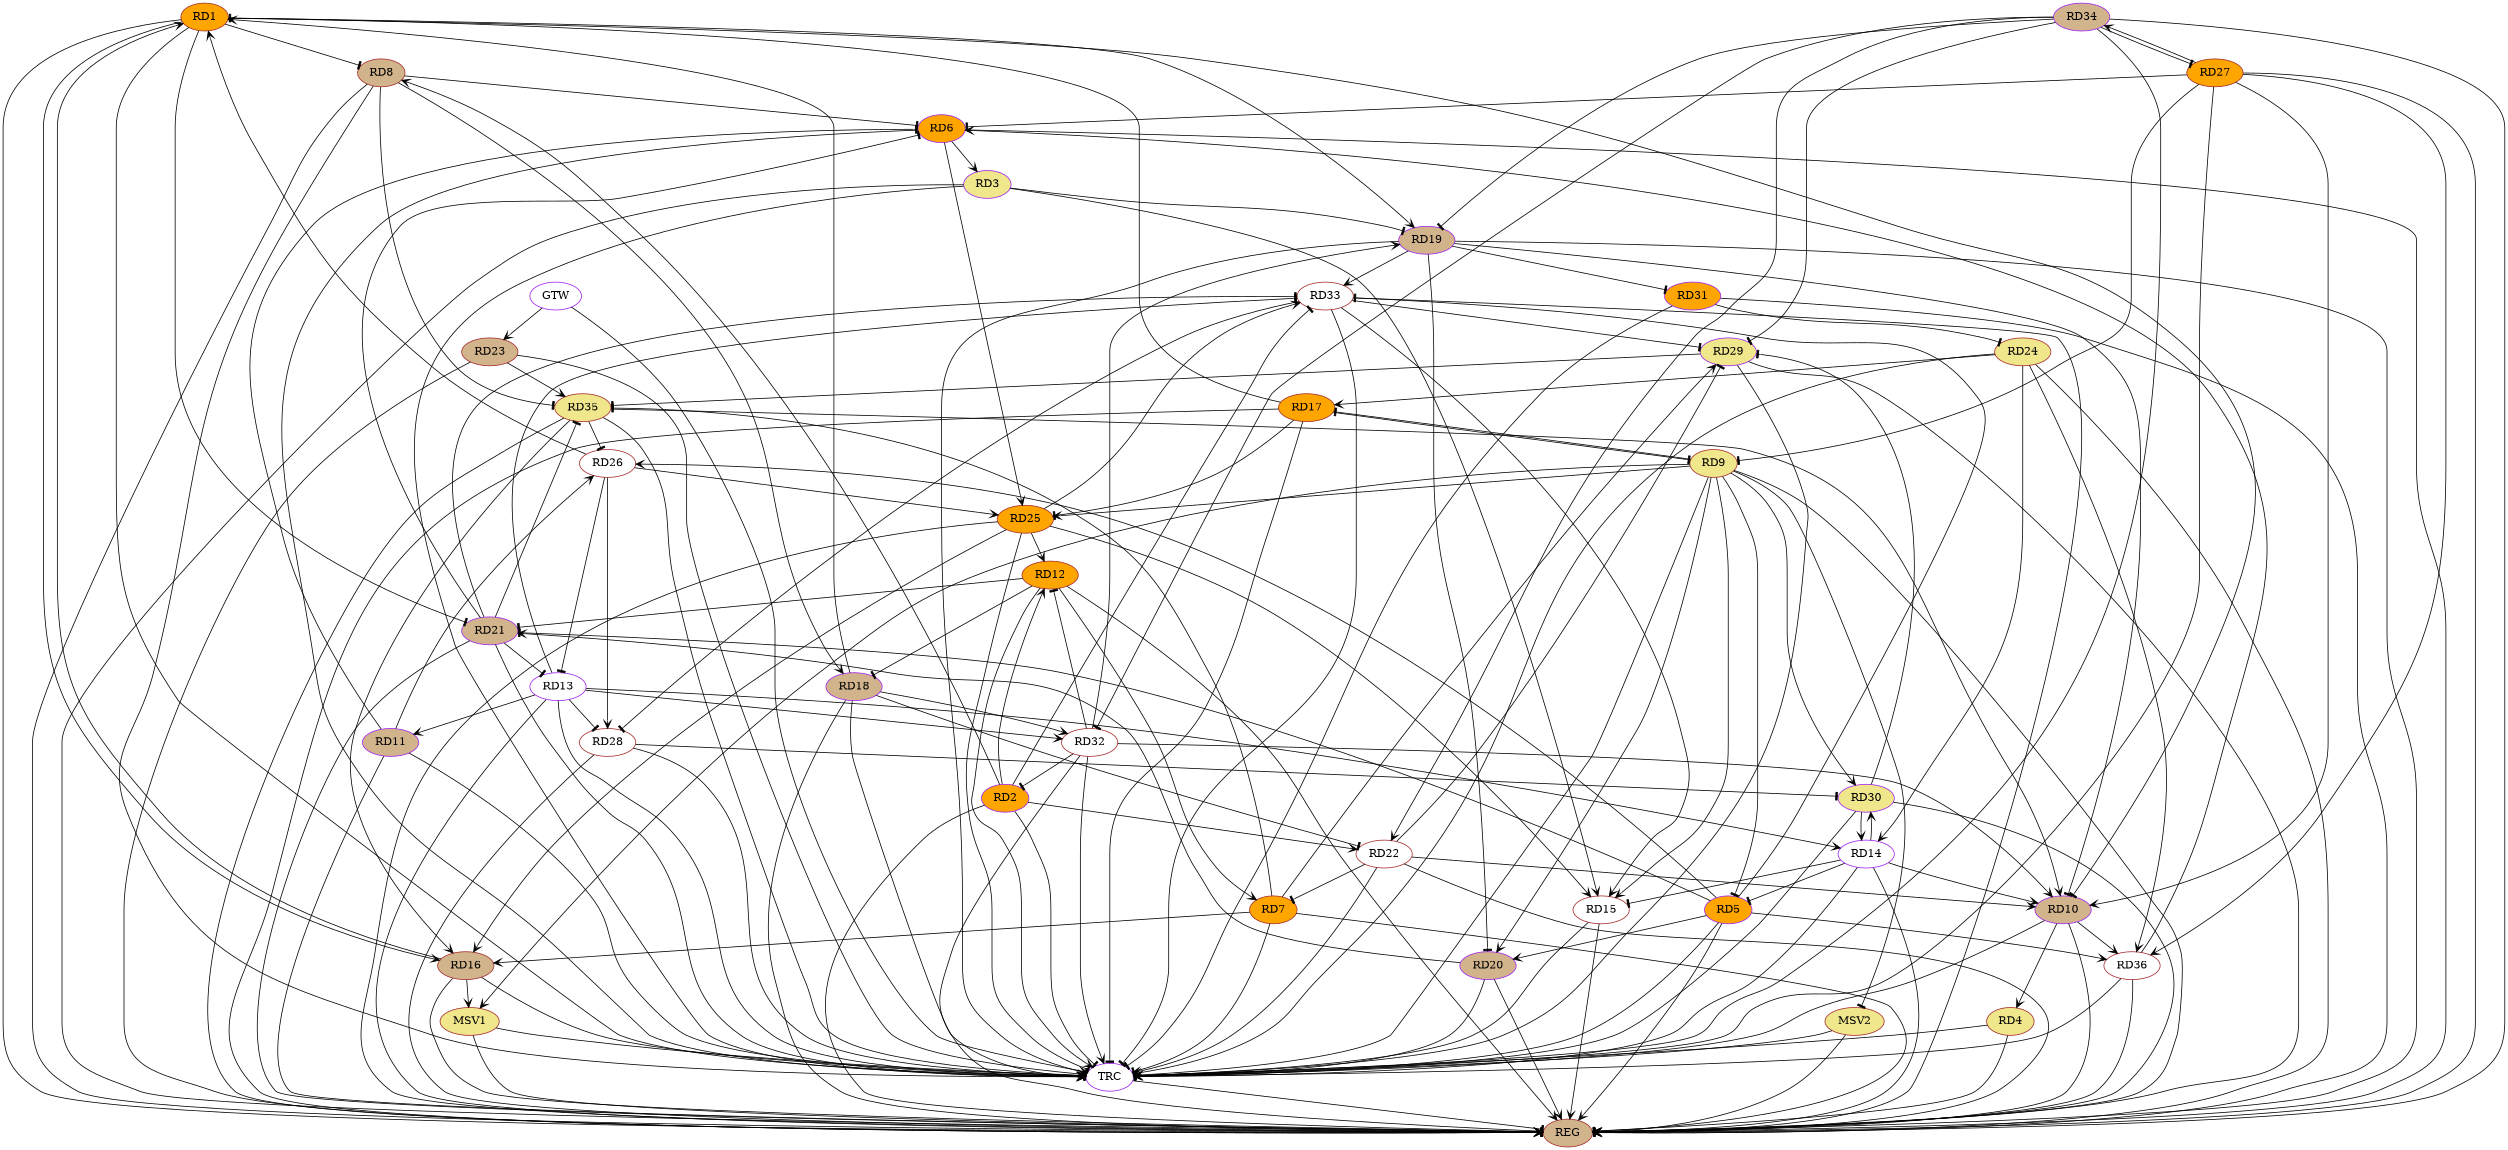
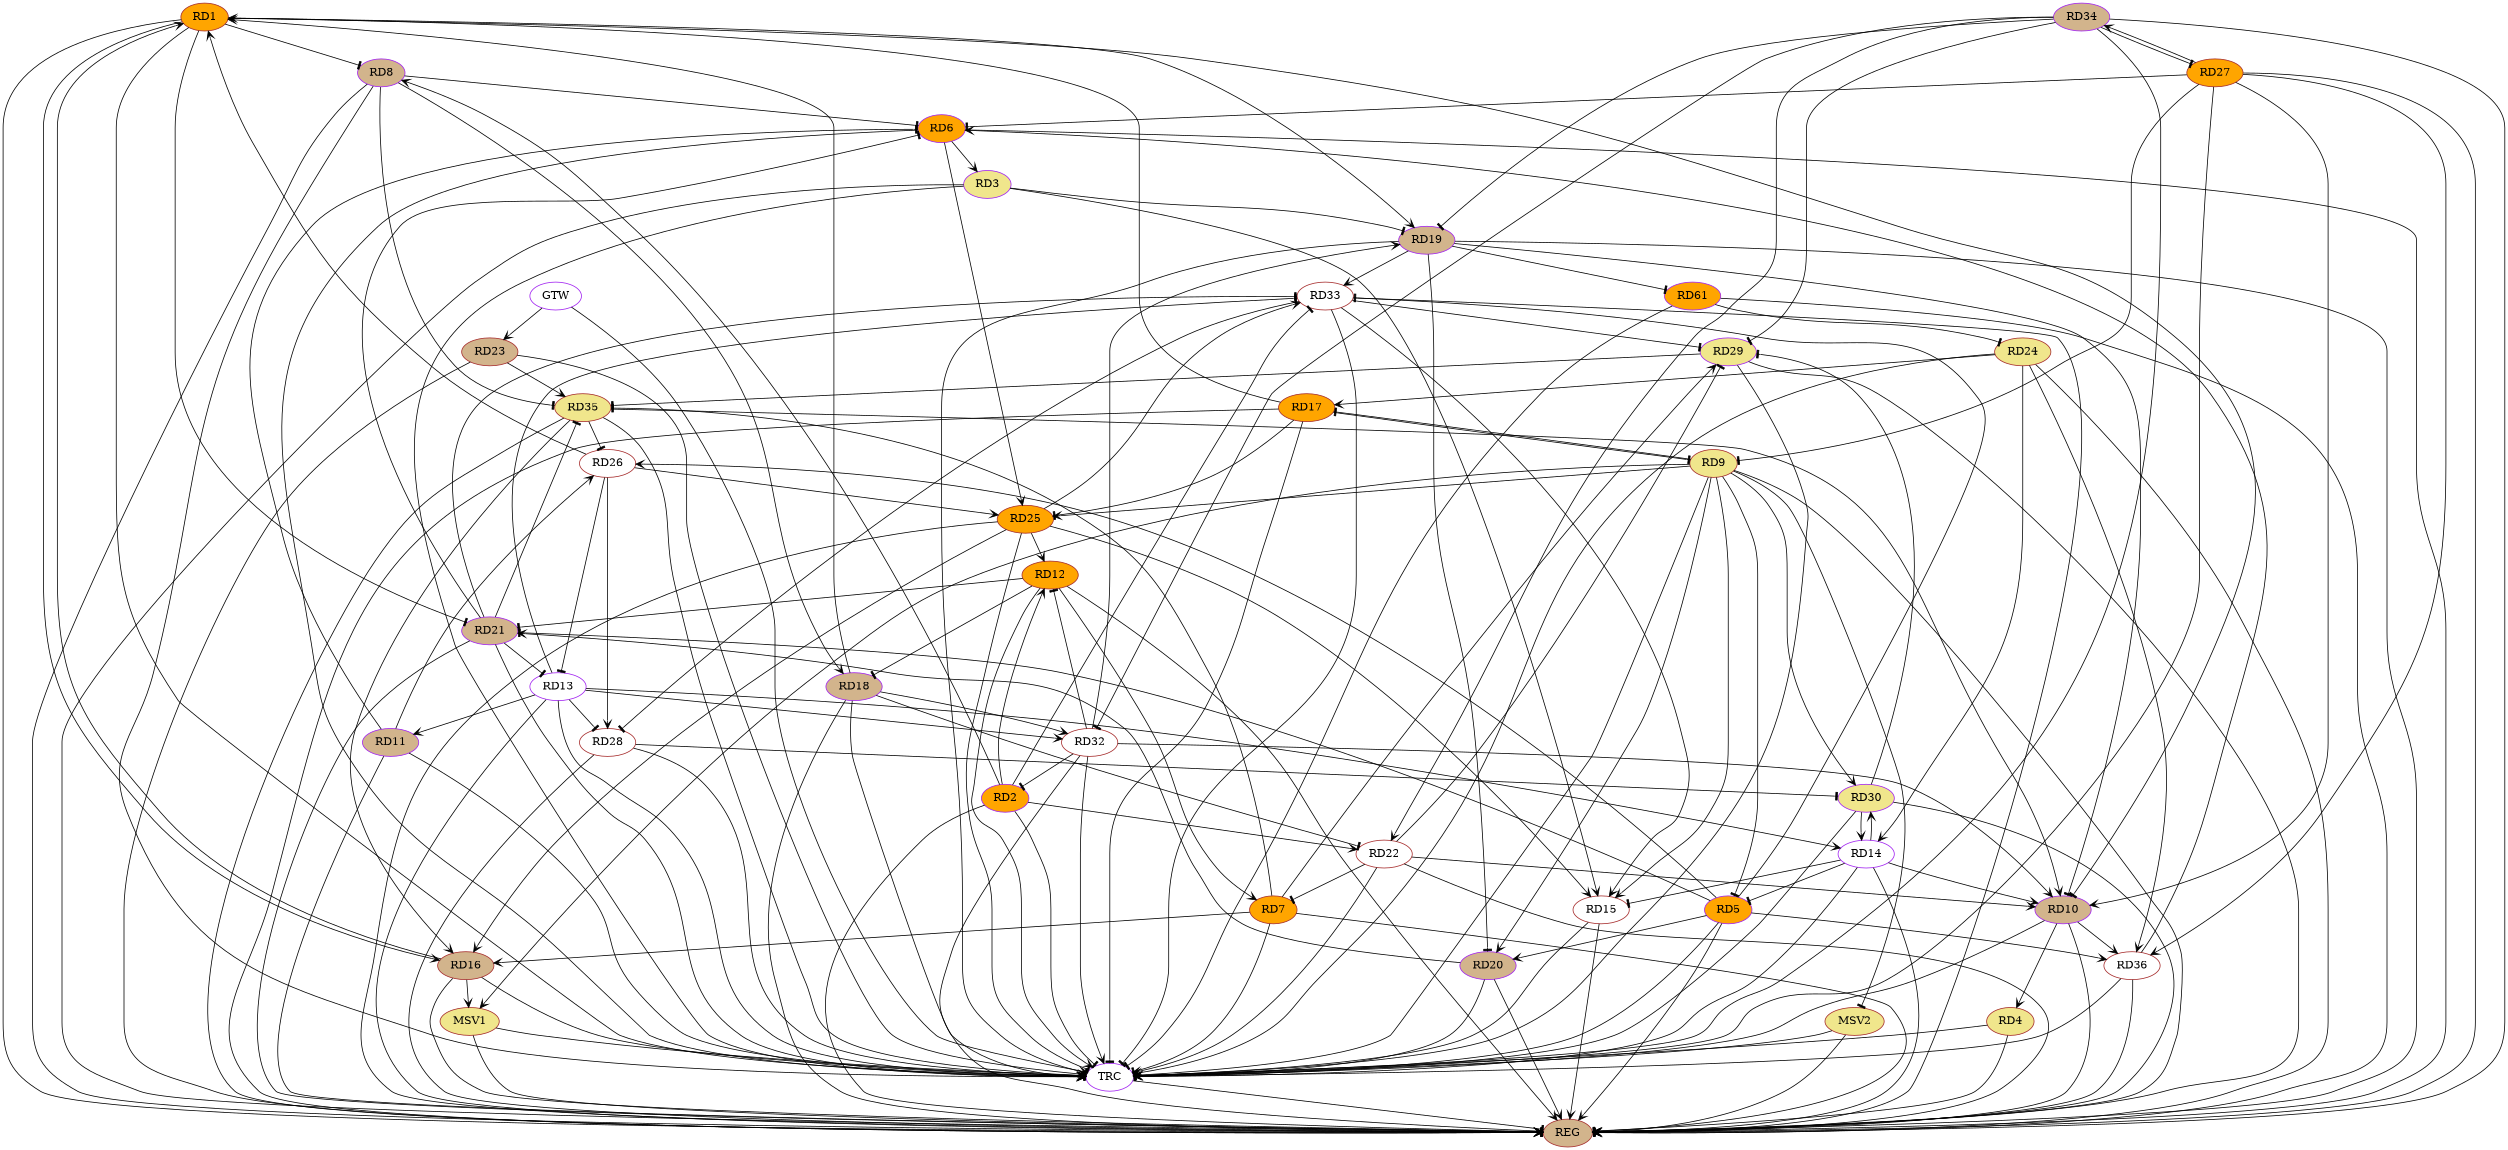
  strict digraph {
    node [color=brown fillcolor=tan style=filled]
    edge [arrowhead=vee]
    n1 [fillcolor=orange label=RD1]
-   n2 [label=RD8]
+   n2 [color=purple label=RD8]
    n3 [color=purple label=RD10]
    n4 [label=RD16]
    n5 [color=purple label=RD19]
    n6 [color=purple label=RD21]
    n7 [label=REG]
    n8 [color=purple fillcolor=white label=TRC]
    n9 [color=purple fillcolor=orange label=RD6]
    n10 [fillcolor=khaki label=RD35]
    n11 [color=purple label=RD18]
    n12 [fillcolor=khaki label=RD4]
    n13 [fillcolor=white label=RD36]
    n14 [fillcolor=khaki label=MSV1]
    n15 [fillcolor=white label=RD33]
    n16 [color=purple label=RD20]
-   n17 [color=purple fillcolor=orange label=RD31]
+   n17 [color=purple fillcolor=orange label=RD61]
    n18 [color=purple fillcolor=white label=RD13]
    n19 [color=purple fillcolor=orange label=RD2]
    n20 [fillcolor=orange label=RD12]
    n21 [fillcolor=white label=RD22]
    n22 [fillcolor=orange label=RD7]
    n23 [color=purple fillcolor=khaki label=RD29]
    n24 [fillcolor=white label=RD15]
    n25 [fillcolor=white label=RD28]
    n26 [color=purple fillcolor=khaki label=RD3]
    n27 [color=purple fillcolor=orange label=RD5]
    n28 [fillcolor=white label=RD26]
    n29 [fillcolor=orange label=RD25]
    n30 [fillcolor=white label=RD32]
    n31 [fillcolor=khaki label=RD9]
    n32 [fillcolor=orange label=RD17]
    n33 [color=purple fillcolor=khaki label=RD30]
    n34 [fillcolor=khaki label=MSV2]
    n35 [color=purple fillcolor=white label=RD14]
    n36 [color=purple label=RD11]
    n37 [fillcolor=khaki label=RD24]
    n38 [label=RD23]
    n39 [fillcolor=orange label=RD27]
    n40 [color=purple label=RD34]
    n41 [color=purple fillcolor=white label=GTW]
    n1 -> n2 [arrowhead=tee]
    n1 -> n3 [arrowhead=tee]
    n1 -> n4
    n1 -> n5
    n1 -> n6 [arrowhead=tee]
    n1 -> n7 [arrowhead=tee]
    n1 -> n8 [arrowhead=tee]
    n2 -> n7 [arrowhead=tee]
    n2 -> n8
    n2 -> n9 [arrowhead=tee]
    n2 -> n10 [arrowhead=tee]
    n2 -> n11
    n3 -> n7 [arrowhead=tee]
    n3 -> n8
    n3 -> n12
    n3 -> n13
    n4 -> n1
    n4 -> n7 [arrowhead=tee]
    n4 -> n8
    n4 -> n14
    n5 -> n3 [arrowhead=tee]
    n5 -> n7
    n5 -> n8 [arrowhead=tee]
    n5 -> n15
    n5 -> n16 [arrowhead=tee]
    n5 -> n17 [arrowhead=tee]
    n6 -> n7
    n6 -> n8
    n6 -> n9 [arrowhead=tee]
    n6 -> n10 [arrowhead=tee]
    n6 -> n15 [arrowhead=tee]
    n6 -> n18 [arrowhead=tee]
    n8 -> n7 [arrowhead=tee]
    n9 -> n7 [arrowhead=tee]
    n9 -> n8 [arrowhead=tee]
    n9 -> n26
    n9 -> n29
    n10 -> n3
    n10 -> n4
    n10 -> n7 [arrowhead=tee]
    n10 -> n8 [arrowhead=tee]
    n10 -> n28 [arrowhead=tee]
    n11 -> n1
    n11 -> n7
    n11 -> n8
    n11 -> n21 [arrowhead=tee]
    n11 -> n30
    n12 -> n7 [arrowhead=tee]
    n12 -> n8
    n13 -> n7
    n13 -> n8
    n13 -> n9
    n14 -> n7
    n14 -> n8 [arrowhead=tee]
    n15 -> n7
    n15 -> n8 [arrowhead=tee]
    n15 -> n23 [arrowhead=tee]
    n15 -> n24
    n15 -> n25 [arrowhead=tee]
    n16 -> n6
    n16 -> n7
    n16 -> n8 [arrowhead=tee]
    n17 -> n7 [arrowhead=tee]
    n17 -> n8 [arrowhead=tee]
    n17 -> n37 [arrowhead=tee]
    n18 -> n7
    n18 -> n8
    n18 -> n15 [arrowhead=tee]
    n18 -> n25 [arrowhead=tee]
    n18 -> n30
    n18 -> n35
    n18 -> n36
    n19 -> n2
    n19 -> n7 [arrowhead=tee]
    n19 -> n8 [arrowhead=tee]
    n19 -> n15 [arrowhead=tee]
    n19 -> n20
    n19 -> n21
    n20 -> n6 [arrowhead=tee]
    n20 -> n7
    n20 -> n8
    n20 -> n11 [arrowhead=tee]
    n20 -> n22
    n21 -> n3
    n21 -> n7 [arrowhead=tee]
    n21 -> n8
    n21 -> n22 [arrowhead=tee]
    n21 -> n23 [arrowhead=tee]
    n22 -> n4
    n22 -> n7 [arrowhead=tee]
    n22 -> n8 [arrowhead=tee]
    n22 -> n10 [arrowhead=tee]
    n22 -> n23
    n23 -> n7 [arrowhead=tee]
    n23 -> n8 [arrowhead=tee]
    n23 -> n10 [arrowhead=tee]
    n24 -> n7
    n24 -> n8
    n25 -> n7 [arrowhead=tee]
    n25 -> n8
    n25 -> n33 [arrowhead=tee]
    n26 -> n5 [arrowhead=tee]
    n26 -> n7
    n26 -> n8
    n26 -> n24
    n27 -> n6 [arrowhead=tee]
    n27 -> n7
    n27 -> n8 [arrowhead=tee]
    n27 -> n13
    n27 -> n15 [arrowhead=tee]
    n27 -> n16
    n27 -> n28
    n28 -> n1
    n28 -> n18 [arrowhead=tee]
    n28 -> n25
    n28 -> n29
    n29 -> n4
    n29 -> n7 [arrowhead=tee]
    n29 -> n8 [arrowhead=tee]
    n29 -> n15
    n29 -> n20
    n29 -> n24
    n30 -> n3
    n30 -> n5
    n30 -> n7 [arrowhead=tee]
    n30 -> n8
    n30 -> n19 [arrowhead=tee]
    n30 -> n20 [arrowhead=tee]
    n31 -> n7 [arrowhead=tee]
    n31 -> n8 [arrowhead=tee]
    n31 -> n14
    n31 -> n16
    n31 -> n24
    n31 -> n27 [arrowhead=tee]
    n31 -> n29
    n31 -> n32 [arrowhead=tee]
    n31 -> n33
    n31 -> n34 [arrowhead=tee]
-   n32 -> n1 [arrowhead=tee]
+   n32 -> n1
    n32 -> n7
    n32 -> n8 [arrowhead=tee]
    n32 -> n29 [arrowhead=tee]
    n32 -> n31 [arrowhead=tee]
    n33 -> n7 [arrowhead=tee]
    n33 -> n8 [arrowhead=tee]
    n33 -> n23 [arrowhead=tee]
    n33 -> n35
    n34 -> n7
    n34 -> n8 [arrowhead=tee]
    n35 -> n3
    n35 -> n7 [arrowhead=tee]
    n35 -> n8 [arrowhead=tee]
    n35 -> n24 [arrowhead=tee]
    n35 -> n27 [arrowhead=tee]
    n35 -> n33
    n36 -> n7 [arrowhead=tee]
    n36 -> n8 [arrowhead=tee]
    n36 -> n9 [arrowhead=tee]
    n36 -> n28
    n37 -> n7
    n37 -> n8
    n37 -> n13
    n37 -> n32
    n37 -> n35
    n38 -> n7 [arrowhead=tee]
    n38 -> n8
    n38 -> n10
    n39 -> n3
    n39 -> n7
    n39 -> n8 [arrowhead=tee]
    n39 -> n9 [arrowhead=tee]
    n39 -> n13
    n39 -> n31 [arrowhead=tee]
    n39 -> n40
    n40 -> n5 [arrowhead=tee]
    n40 -> n7 [arrowhead=tee]
    n40 -> n8 [arrowhead=tee]
    n40 -> n21
    n40 -> n23 [arrowhead=tee]
    n40 -> n30 [arrowhead=tee]
    n40 -> n39 [arrowhead=tee]
    n41 -> n8
    n41 -> n38
  }
